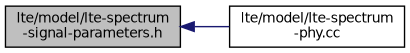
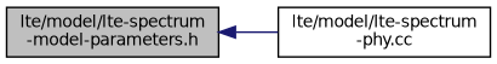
  digraph {
    rankdir=LR
    node [color=black fontname=Helvetica fontsize=10 shape=record style=filled]
-   n1 [fillcolor=grey75 fontcolor=black height=0.2 label="lte/model/lte-spectrum\l-signal-parameters.h" width=0.4]
+   n1 [fillcolor=grey75 fontcolor=black height=0.2 label="lte/model/lte-spectrum\l-model-parameters.h" width=0.4]
    n2 [fillcolor=white height=0.2 label="lte/model/lte-spectrum\l-phy.cc" width=0.4]
    n1 -> n2 [color=midnightblue dir=back fontname=Helvetica fontsize=10 labelfontname=Helvetica labelfontsize=10 style=solid]
  }
